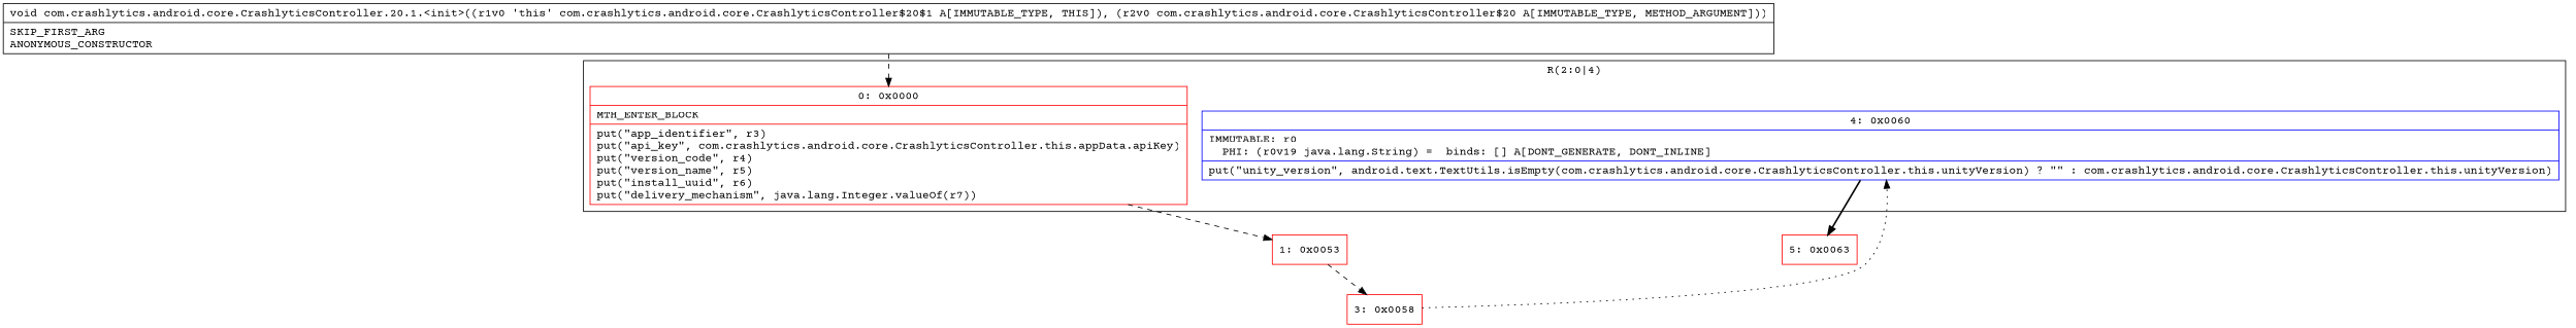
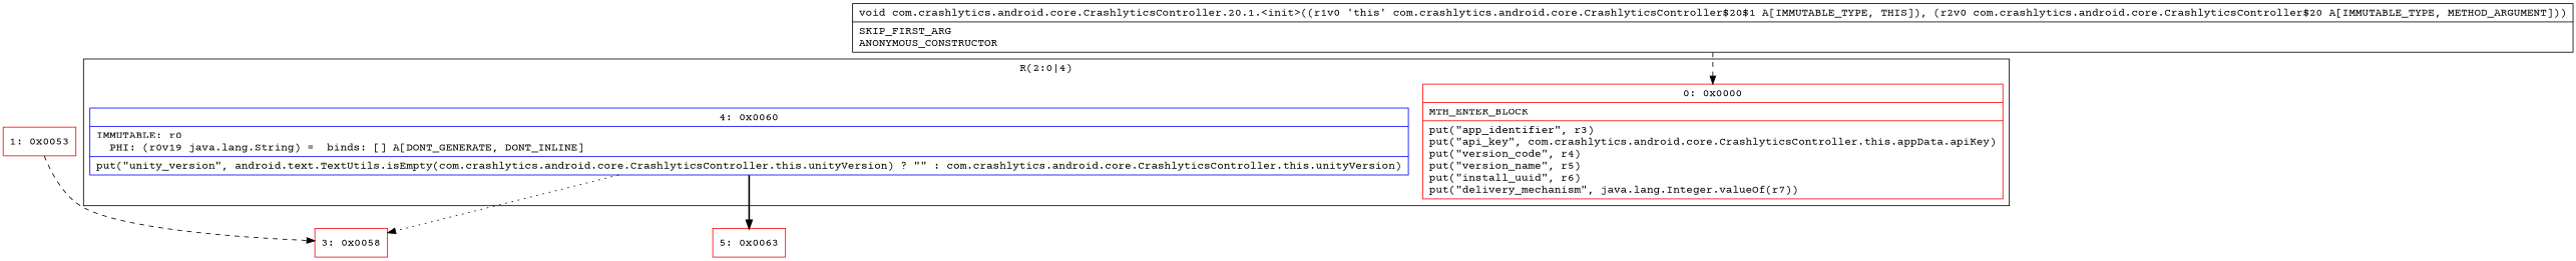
  digraph {
    fontname="Courier Prime"
    node [color=red fontname="Courier Prime" shape=record]
    edge [fontname="Courier Prime" style=dashed]
    n1 [label="{0\:\ 0x0000|MTH_ENTER_BLOCK\l|put(\"app_identifier\", r3)\lput(\"api_key\", com.crashlytics.android.core.CrashlyticsController.this.appData.apiKey)\lput(\"version_code\", r4)\lput(\"version_name\", r5)\lput(\"install_uuid\", r6)\lput(\"delivery_mechanism\", java.lang.Integer.valueOf(r7))\l}"]
    n2 [color=blue label="{4\:\ 0x0060|IMMUTABLE: r0 \l  PHI: (r0v19 java.lang.String) =  binds: [] A[DONT_GENERATE, DONT_INLINE]\l|put(\"unity_version\", android.text.TextUtils.isEmpty(com.crashlytics.android.core.CrashlyticsController.this.unityVersion) ? \"\" : com.crashlytics.android.core.CrashlyticsController.this.unityVersion)\l}"]
    n3 [label="{1\:\ 0x0053}"]
    n4 [label="{5\:\ 0x0063}"]
    n5 [label="{3\:\ 0x0058}"]
    n6 [label="{void com.crashlytics.android.core.CrashlyticsController.20.1.\<init\>((r1v0 'this' com.crashlytics.android.core.CrashlyticsController$20$1 A[IMMUTABLE_TYPE, THIS]), (r2v0 com.crashlytics.android.core.CrashlyticsController$20 A[IMMUTABLE_TYPE, METHOD_ARGUMENT]))  | SKIP_FIRST_ARG\lANONYMOUS_CONSTRUCTOR\l}" color=""]
    subgraph cluster_1 {
      label="R(2:0|4)"
      n1
      n2
    }
-   n1 -> n3
    n2 -> n4 [style=bold]
    n3 -> n5
-   n5 -> n2 [style=dotted]
+   n2 -> n5 [style=dotted]
    n6 -> n1
  }
